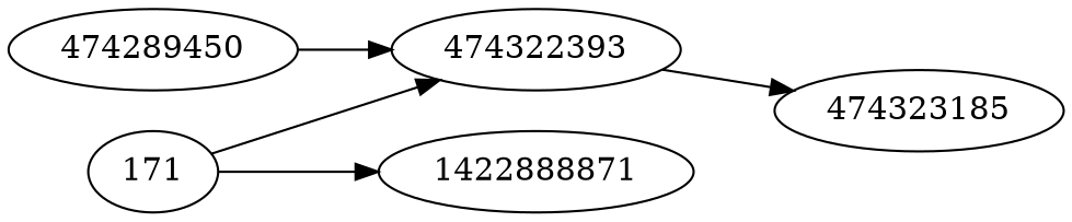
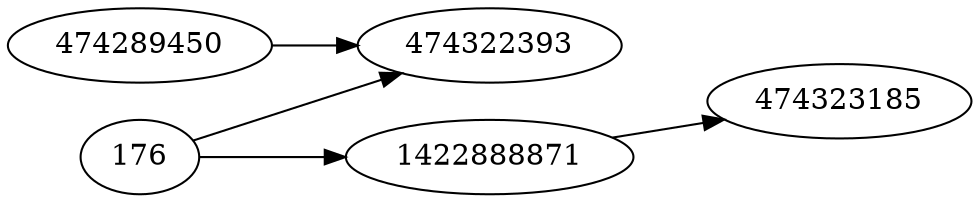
  strict digraph {
    rankdir=LR
    n1 [label=474289450]
    474322393
    474323185
-   171
+   171 [label=176]
    1422888871
    n1 -> 474322393
-   474322393 -> 474323185
+   1422888871 -> 474323185
    171 -> 474322393
    171 -> 1422888871
  }
